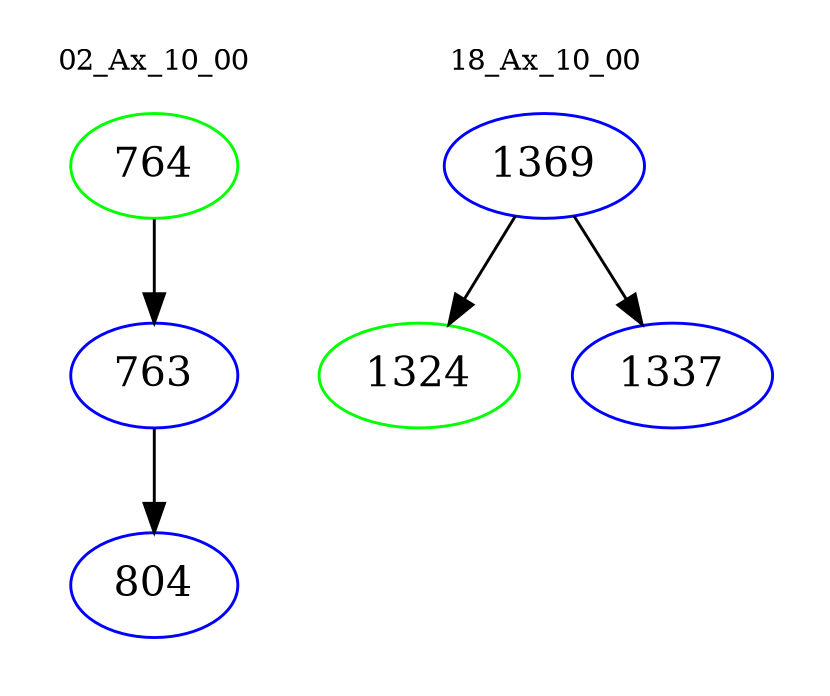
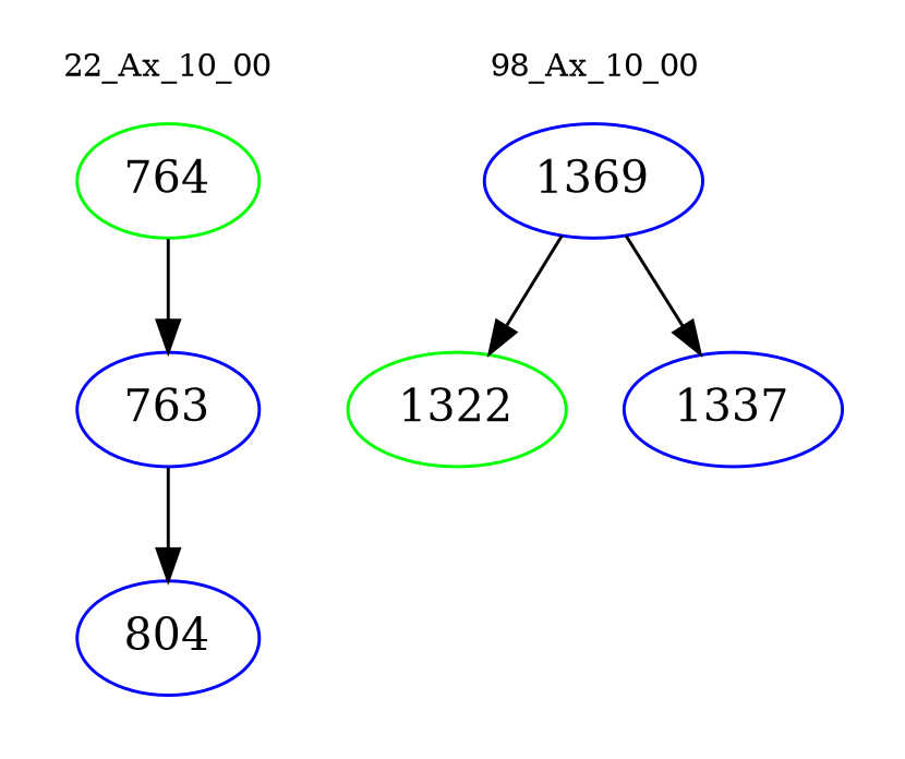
  digraph {
    node [color=blue]
    edge [color=black]
    n1 [label=763]
    n2 [label=804]
    n3 [color=green label=764]
    n4 [label=1369]
-   n5 [color=green label=1324]
+   n5 [color=green label=1322]
    n6 [label=1337]
    subgraph cluster_1 {
      color=white
      fontsize=10
-     label="02_Ax_10_00"
+     label="22_Ax_10_00"
      n1
      n2
      n3
    }
    subgraph cluster_2 {
      color=white
      fontsize=10
-     label="18_Ax_10_00"
+     label="98_Ax_10_00"
      n4
      n5
      n6
    }
    n1 -> n2
    n3 -> n1
    n4 -> n5
    n4 -> n6
  }
